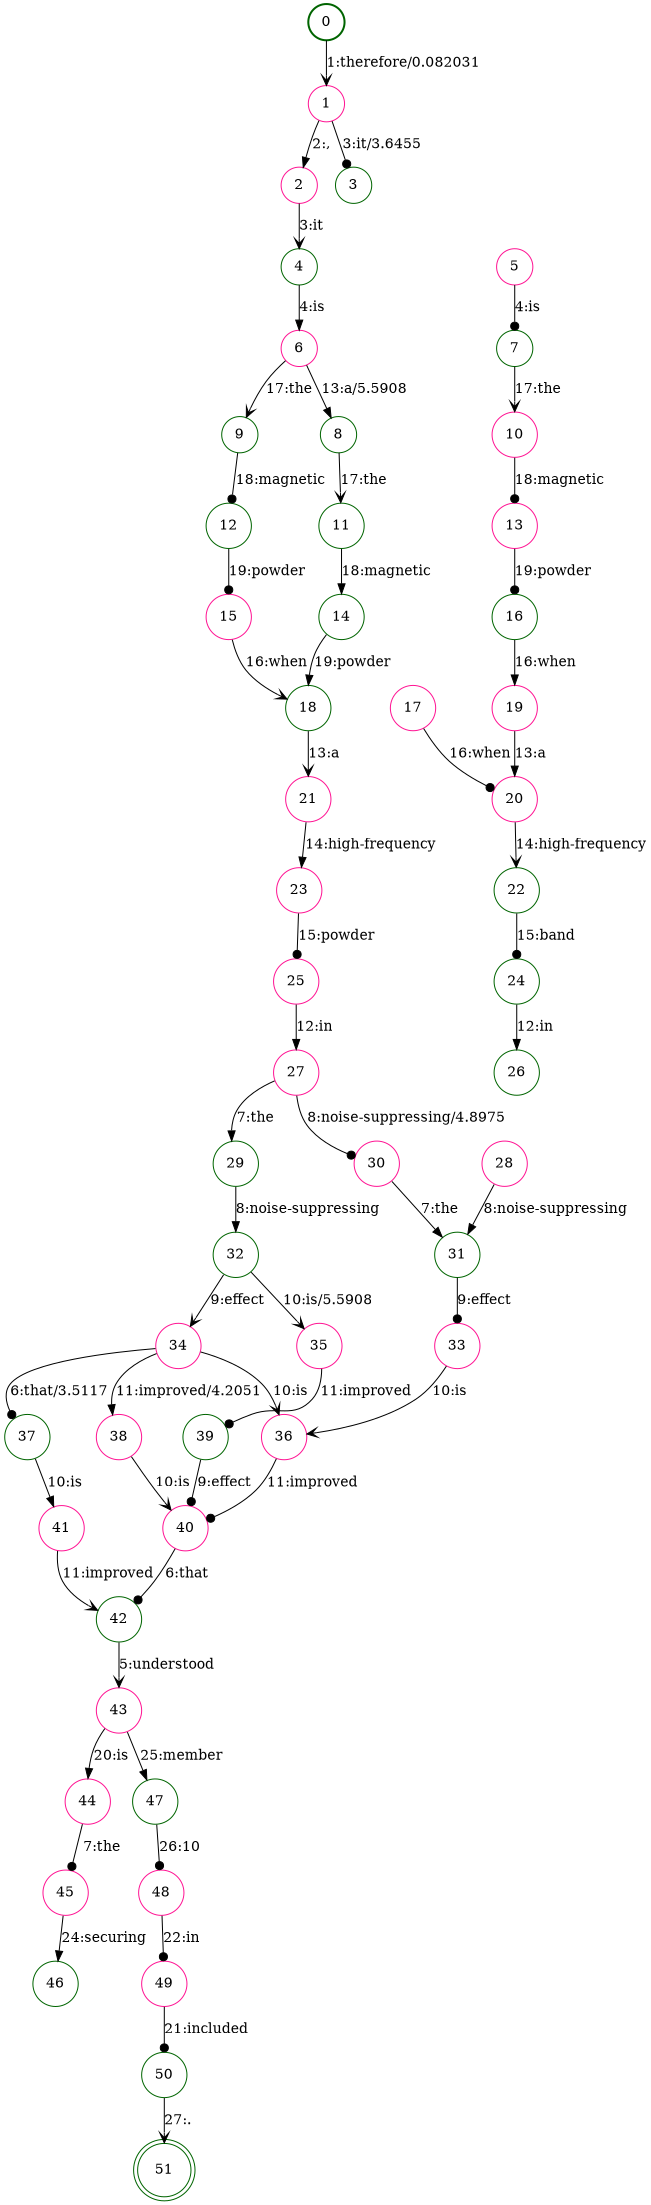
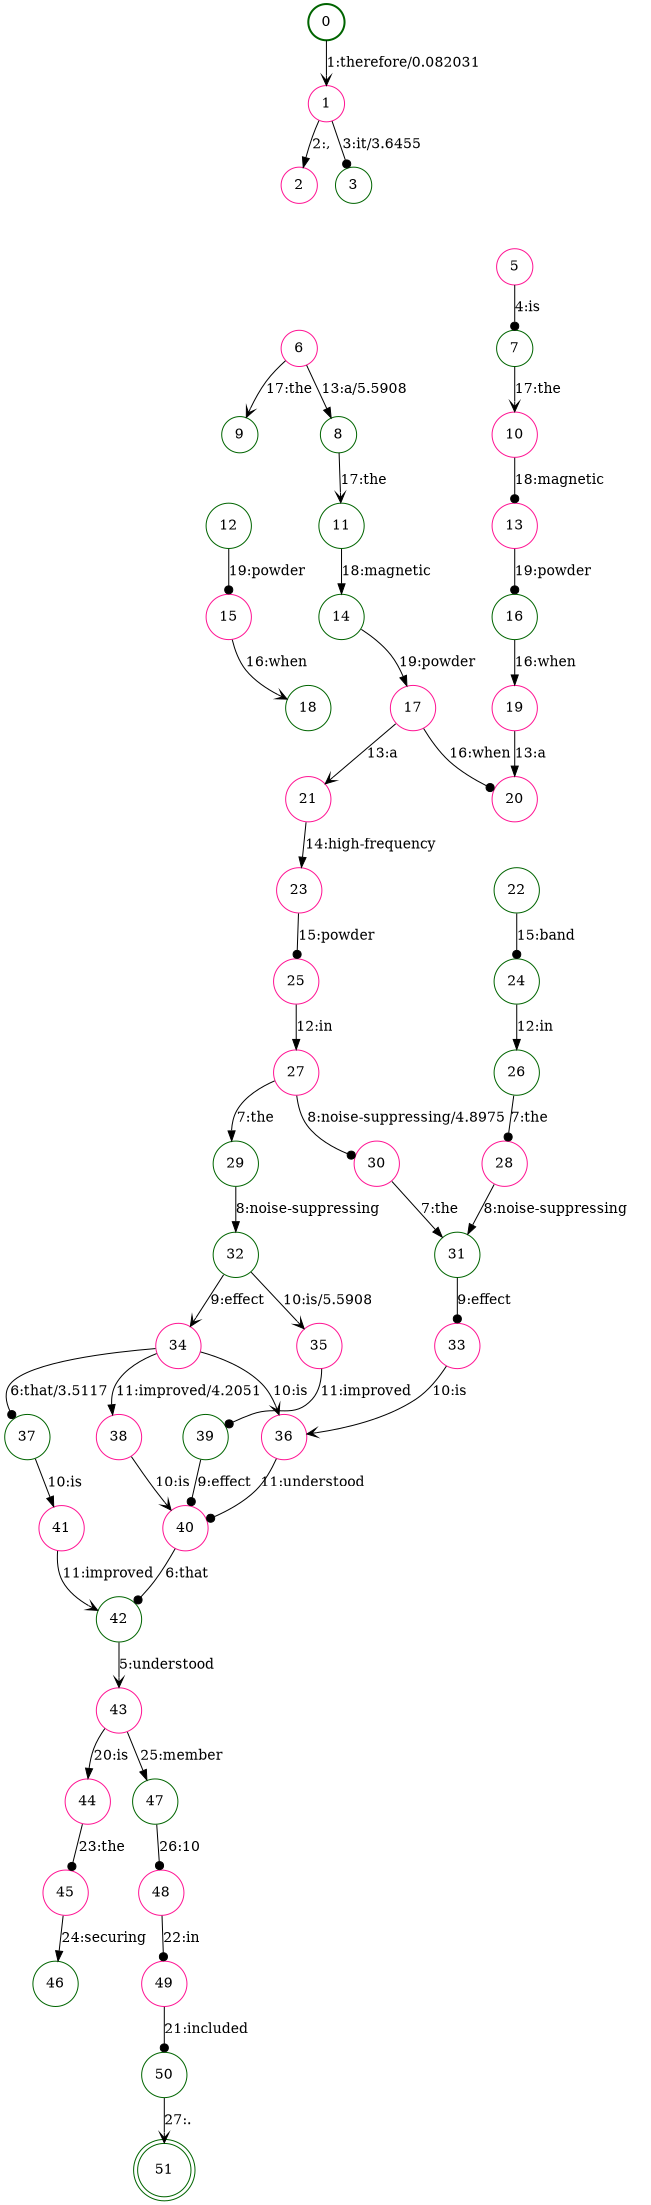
  digraph {
    nodesep=0.25
    rankdir=TB
    ranksep=0.4
    node [color=deeppink fontsize=14 shape=circle style=solid]
    edge [arrowhead=dot fontsize=14]
    n1 [color=darkgreen label=0 style=bold]
    n2 [label=1]
    n3 [label=2]
    n4 [color=darkgreen label=3]
-   n5 [color=darkgreen label=4]
    n6 [label=6]
    n7 [label=5]
    n8 [color=darkgreen label=7]
    n9 [color=darkgreen label=8]
    n10 [color=darkgreen label=9]
    n11 [label=10]
    n12 [color=darkgreen label=11]
    n13 [color=darkgreen label=12]
    n14 [label=13]
    n15 [color=darkgreen label=14]
    n16 [label=15]
    n17 [color=darkgreen label=16]
    n18 [label=17]
    n19 [color=darkgreen label=18]
    n20 [label=19]
    n21 [label=20]
    n22 [label=21]
    n23 [color=darkgreen label=22]
    n24 [label=23]
    n25 [color=darkgreen label=24]
    n26 [label=25]
    n27 [color=darkgreen label=26]
    n28 [label=27]
    n29 [label=28]
    n30 [label=30]
    n31 [color=darkgreen label=29]
    n32 [color=darkgreen label=31]
    n33 [color=darkgreen label=32]
    n34 [label=33]
    n35 [label=35]
    n36 [label=34]
    n37 [label=36]
    n38 [color=darkgreen label=39]
    n39 [color=darkgreen label=37]
    n40 [label=38]
    n41 [label=40]
    n42 [label=41]
    n43 [color=darkgreen label=42]
    n44 [label=43]
    n45 [label=44]
    n46 [color=darkgreen label=47]
    n47 [label=45]
    n48 [color=darkgreen label=46]
    n49 [label=48]
    n50 [label=49]
    n51 [color=darkgreen label=50]
    n52 [color=darkgreen label=51 shape=doublecircle]
    n1 -> n2 [arrowhead=vee label="1:therefore/0.082031"]
    n2 -> n3 [arrowhead=normal label="2:,"]
    n2 -> n4 [label="3:it/3.6455"]
-   n3 -> n5 [arrowhead=vee label="3:it"]
-   n5 -> n6 [arrowhead=normal label="4:is"]
    n6 -> n9 [arrowhead=normal label="13:a/5.5908"]
    n6 -> n10 [arrowhead=vee label="17:the"]
    n7 -> n8 [label="4:is"]
    n8 -> n11 [arrowhead=vee label="17:the"]
    n9 -> n12 [arrowhead=vee label="17:the"]
-   n10 -> n13 [label="18:magnetic"]
    n11 -> n14 [label="18:magnetic"]
    n12 -> n15 [arrowhead=normal label="18:magnetic"]
    n13 -> n16 [label="19:powder"]
    n14 -> n17 [label="19:powder"]
-   n15 -> n19 [arrowhead=normal label="19:powder"]
+   n15 -> n18 [arrowhead=normal label="19:powder"]
    n16 -> n19 [arrowhead=vee label="16:when"]
    n17 -> n20 [arrowhead=normal label="16:when"]
    n18 -> n21 [label="16:when"]
-   n19 -> n22 [arrowhead=vee label="13:a"]
+   n18 -> n22 [arrowhead=vee label="13:a"]
    n20 -> n21 [arrowhead=normal label="13:a"]
-   n21 -> n23 [arrowhead=vee label="14:high-frequency"]
    n22 -> n24 [arrowhead=normal label="14:high-frequency"]
    n23 -> n25 [label="15:band"]
    n24 -> n26 [label="15:powder"]
    n25 -> n27 [arrowhead=normal label="12:in"]
    n26 -> n28 [arrowhead=normal label="12:in"]
+   n27 -> n29 [label="7:the"]
    n28 -> n30 [label="8:noise-suppressing/4.8975"]
    n28 -> n31 [arrowhead=normal label="7:the"]
    n29 -> n32 [arrowhead=normal label="8:noise-suppressing"]
    n30 -> n32 [arrowhead=normal label="7:the"]
    n31 -> n33 [arrowhead=normal label="8:noise-suppressing"]
    n32 -> n34 [label="9:effect"]
    n33 -> n35 [arrowhead=vee label="10:is/5.5908"]
    n33 -> n36 [arrowhead=vee label="9:effect"]
    n34 -> n37 [arrowhead=vee label="10:is"]
    n35 -> n38 [label="11:improved"]
    n36 -> n37 [arrowhead=vee label="10:is"]
    n36 -> n39 [label="6:that/3.5117"]
    n36 -> n40 [arrowhead=normal label="11:improved/4.2051"]
-   n37 -> n41 [label="11:improved"]
+   n37 -> n41 [label="11:understood"]
    n38 -> n41 [label="9:effect"]
    n39 -> n42 [arrowhead=normal label="10:is"]
    n40 -> n41 [arrowhead=vee label="10:is"]
    n41 -> n43 [label="6:that"]
    n42 -> n43 [arrowhead=vee label="11:improved"]
    n43 -> n44 [arrowhead=vee label="5:understood"]
    n44 -> n45 [arrowhead=normal label="20:is"]
    n44 -> n46 [arrowhead=normal label="25:member"]
-   n45 -> n47 [label="7:the"]
+   n45 -> n47 [label="23:the"]
    n46 -> n49 [label="26:10"]
    n47 -> n48 [arrowhead=normal label="24:securing"]
    n49 -> n50 [label="22:in"]
    n50 -> n51 [label="21:included"]
    n51 -> n52 [arrowhead=vee label="27:."]
  }
